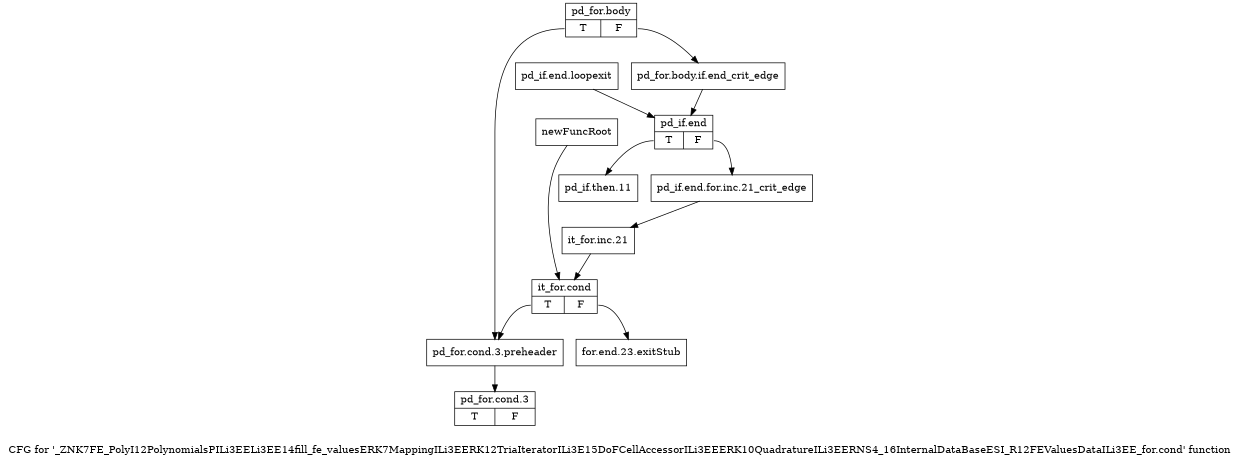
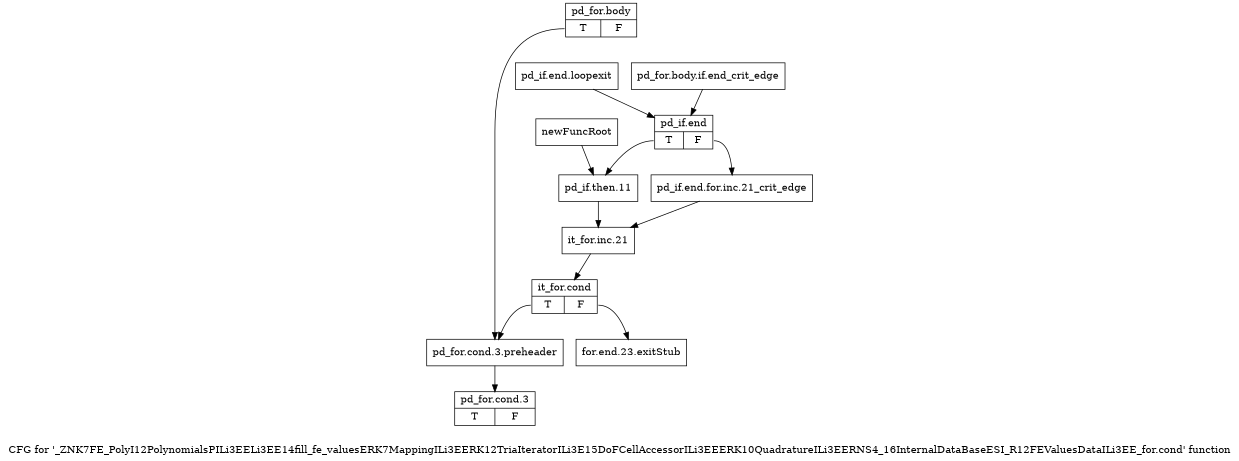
  digraph {
    label="CFG for '_ZNK7FE_PolyI12PolynomialsPILi3EELi3EE14fill_fe_valuesERK7MappingILi3EERK12TriaIteratorILi3E15DoFCellAccessorILi3EEERK10QuadratureILi3EERNS4_16InternalDataBaseESI_R12FEValuesDataILi3EE_for.cond' function"
    node [shape=record]
    n1 [label="{newFuncRoot}"]
    n2 [label="{it_for.cond|{<s0>T|<s1>F}}"]
    n3 [label="{for.end.23.exitStub}"]
    n4 [label="{pd_for.cond.3.preheader}"]
    n5 [label="{pd_for.body|{<s0>T|<s1>F}}"]
    n6 [label="{pd_for.body.if.end_crit_edge}"]
    n7 [label="{pd_for.cond.3|{<s0>T|<s1>F}}"]
    n8 [label="{pd_if.end|{<s0>T|<s1>F}}"]
    n9 [label="{pd_if.then.11}"]
    n10 [label="{pd_if.end.for.inc.21_crit_edge}"]
    n11 [label="{it_for.inc.21}"]
    n12 [label="{pd_if.end.loopexit}"]
-   n1 -> n2
+   n1 -> n9
    n2 -> n3 [tailport=s1]
    n2 -> n4 [tailport=s0]
    n4 -> n7
    n5 -> n4 [tailport=s0]
-   n5 -> n6 [tailport=s1]
    n6 -> n8
    n8 -> n9 [tailport=s0]
    n8 -> n10 [tailport=s1]
+   n9 -> n11
    n10 -> n11
    n11 -> n2
    n12 -> n8
  }
